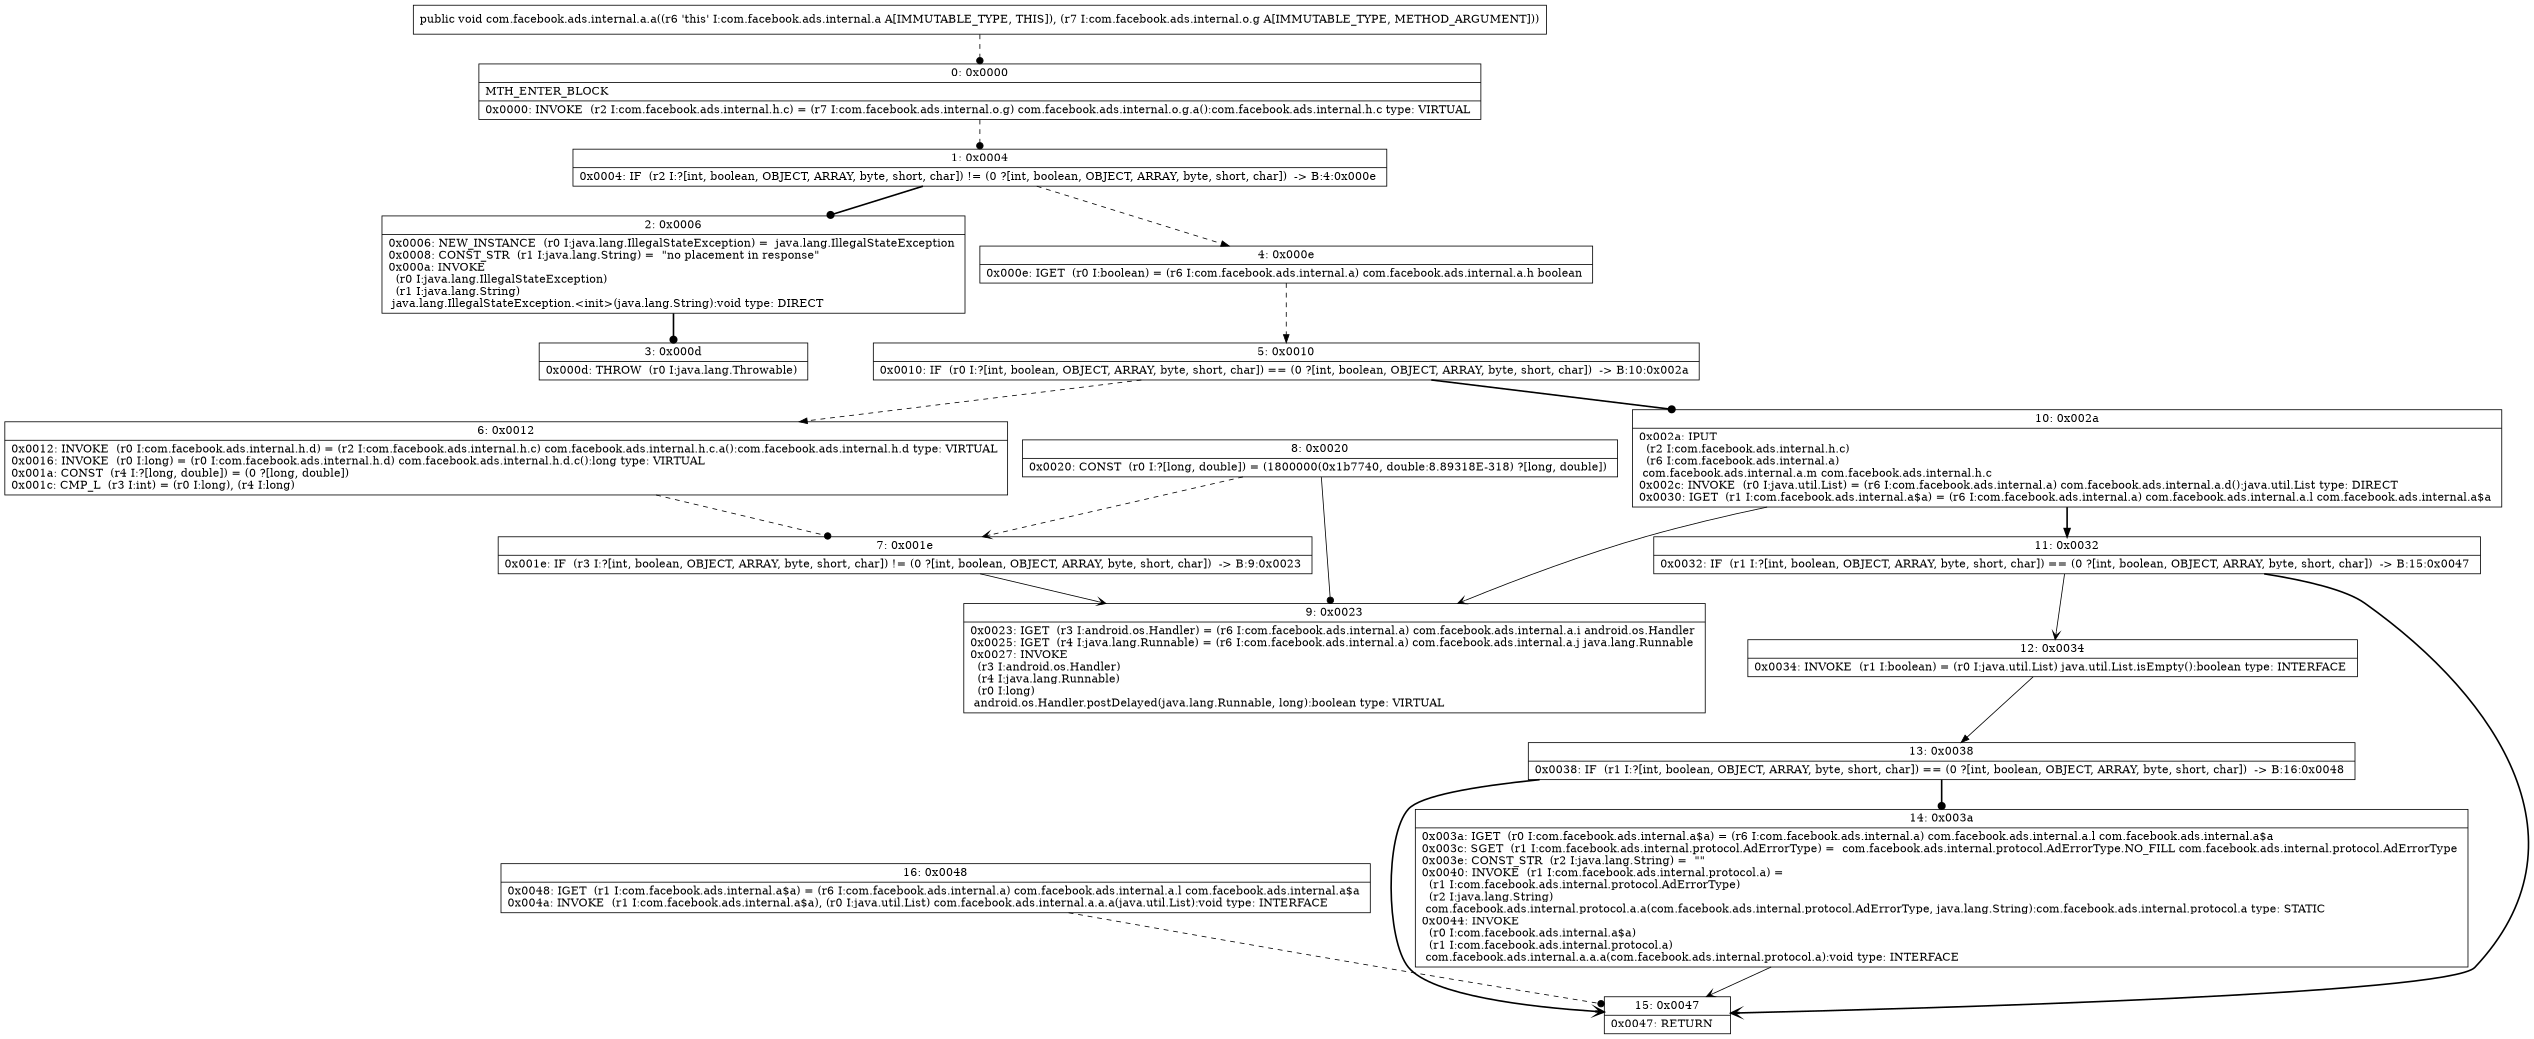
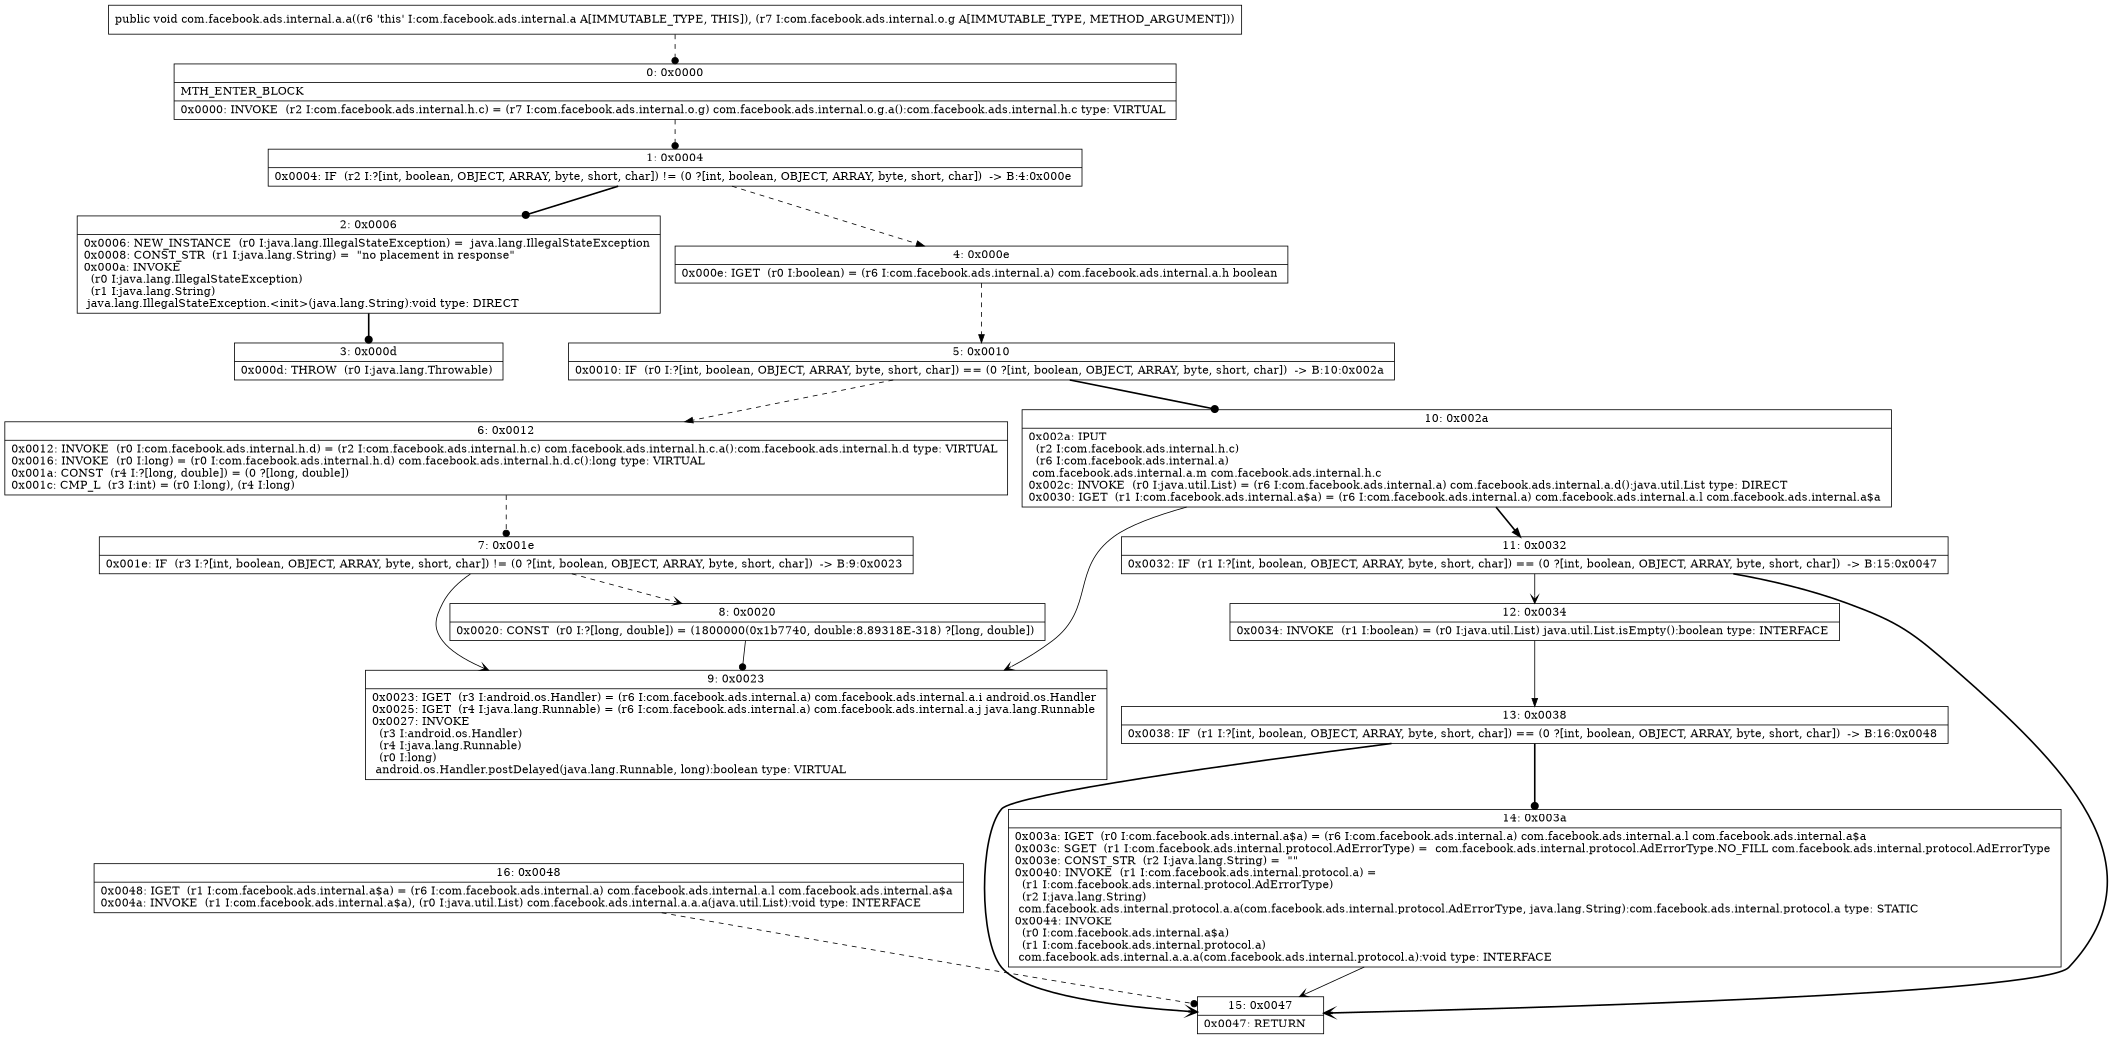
  digraph {
    node [shape=record]
    edge [arrowhead=dot style=dashed]
    n1 [label="{0\:\ 0x0000|MTH_ENTER_BLOCK\l|0x0000: INVOKE  (r2 I:com.facebook.ads.internal.h.c) = (r7 I:com.facebook.ads.internal.o.g) com.facebook.ads.internal.o.g.a():com.facebook.ads.internal.h.c type: VIRTUAL \l}"]
    n2 [label="{1\:\ 0x0004|0x0004: IF  (r2 I:?[int, boolean, OBJECT, ARRAY, byte, short, char]) != (0 ?[int, boolean, OBJECT, ARRAY, byte, short, char])  \-\> B:4:0x000e \l}"]
    n3 [label="{2\:\ 0x0006|0x0006: NEW_INSTANCE  (r0 I:java.lang.IllegalStateException) =  java.lang.IllegalStateException \l0x0008: CONST_STR  (r1 I:java.lang.String) =  \"no placement in response\" \l0x000a: INVOKE  \l  (r0 I:java.lang.IllegalStateException)\l  (r1 I:java.lang.String)\l java.lang.IllegalStateException.\<init\>(java.lang.String):void type: DIRECT \l}"]
    n4 [label="{4\:\ 0x000e|0x000e: IGET  (r0 I:boolean) = (r6 I:com.facebook.ads.internal.a) com.facebook.ads.internal.a.h boolean \l}"]
    n5 [label="{3\:\ 0x000d|0x000d: THROW  (r0 I:java.lang.Throwable) \l}"]
    n6 [label="{5\:\ 0x0010|0x0010: IF  (r0 I:?[int, boolean, OBJECT, ARRAY, byte, short, char]) == (0 ?[int, boolean, OBJECT, ARRAY, byte, short, char])  \-\> B:10:0x002a \l}"]
    n7 [label="{6\:\ 0x0012|0x0012: INVOKE  (r0 I:com.facebook.ads.internal.h.d) = (r2 I:com.facebook.ads.internal.h.c) com.facebook.ads.internal.h.c.a():com.facebook.ads.internal.h.d type: VIRTUAL \l0x0016: INVOKE  (r0 I:long) = (r0 I:com.facebook.ads.internal.h.d) com.facebook.ads.internal.h.d.c():long type: VIRTUAL \l0x001a: CONST  (r4 I:?[long, double]) = (0 ?[long, double]) \l0x001c: CMP_L  (r3 I:int) = (r0 I:long), (r4 I:long) \l}"]
    n8 [label="{10\:\ 0x002a|0x002a: IPUT  \l  (r2 I:com.facebook.ads.internal.h.c)\l  (r6 I:com.facebook.ads.internal.a)\l com.facebook.ads.internal.a.m com.facebook.ads.internal.h.c \l0x002c: INVOKE  (r0 I:java.util.List) = (r6 I:com.facebook.ads.internal.a) com.facebook.ads.internal.a.d():java.util.List type: DIRECT \l0x0030: IGET  (r1 I:com.facebook.ads.internal.a$a) = (r6 I:com.facebook.ads.internal.a) com.facebook.ads.internal.a.l com.facebook.ads.internal.a$a \l}"]
    n9 [label="{7\:\ 0x001e|0x001e: IF  (r3 I:?[int, boolean, OBJECT, ARRAY, byte, short, char]) != (0 ?[int, boolean, OBJECT, ARRAY, byte, short, char])  \-\> B:9:0x0023 \l}"]
    n10 [label="{9\:\ 0x0023|0x0023: IGET  (r3 I:android.os.Handler) = (r6 I:com.facebook.ads.internal.a) com.facebook.ads.internal.a.i android.os.Handler \l0x0025: IGET  (r4 I:java.lang.Runnable) = (r6 I:com.facebook.ads.internal.a) com.facebook.ads.internal.a.j java.lang.Runnable \l0x0027: INVOKE  \l  (r3 I:android.os.Handler)\l  (r4 I:java.lang.Runnable)\l  (r0 I:long)\l android.os.Handler.postDelayed(java.lang.Runnable, long):boolean type: VIRTUAL \l}"]
    n11 [label="{11\:\ 0x0032|0x0032: IF  (r1 I:?[int, boolean, OBJECT, ARRAY, byte, short, char]) == (0 ?[int, boolean, OBJECT, ARRAY, byte, short, char])  \-\> B:15:0x0047 \l}"]
    n12 [label="{8\:\ 0x0020|0x0020: CONST  (r0 I:?[long, double]) = (1800000(0x1b7740, double:8.89318E\-318) ?[long, double]) \l}"]
    n13 [label="{12\:\ 0x0034|0x0034: INVOKE  (r1 I:boolean) = (r0 I:java.util.List) java.util.List.isEmpty():boolean type: INTERFACE \l}"]
    n14 [label="{15\:\ 0x0047|0x0047: RETURN   \l}"]
    n15 [label="{13\:\ 0x0038|0x0038: IF  (r1 I:?[int, boolean, OBJECT, ARRAY, byte, short, char]) == (0 ?[int, boolean, OBJECT, ARRAY, byte, short, char])  \-\> B:16:0x0048 \l}"]
    n16 [label="{14\:\ 0x003a|0x003a: IGET  (r0 I:com.facebook.ads.internal.a$a) = (r6 I:com.facebook.ads.internal.a) com.facebook.ads.internal.a.l com.facebook.ads.internal.a$a \l0x003c: SGET  (r1 I:com.facebook.ads.internal.protocol.AdErrorType) =  com.facebook.ads.internal.protocol.AdErrorType.NO_FILL com.facebook.ads.internal.protocol.AdErrorType \l0x003e: CONST_STR  (r2 I:java.lang.String) =  \"\" \l0x0040: INVOKE  (r1 I:com.facebook.ads.internal.protocol.a) = \l  (r1 I:com.facebook.ads.internal.protocol.AdErrorType)\l  (r2 I:java.lang.String)\l com.facebook.ads.internal.protocol.a.a(com.facebook.ads.internal.protocol.AdErrorType, java.lang.String):com.facebook.ads.internal.protocol.a type: STATIC \l0x0044: INVOKE  \l  (r0 I:com.facebook.ads.internal.a$a)\l  (r1 I:com.facebook.ads.internal.protocol.a)\l com.facebook.ads.internal.a.a.a(com.facebook.ads.internal.protocol.a):void type: INTERFACE \l}"]
    n17 [label="{16\:\ 0x0048|0x0048: IGET  (r1 I:com.facebook.ads.internal.a$a) = (r6 I:com.facebook.ads.internal.a) com.facebook.ads.internal.a.l com.facebook.ads.internal.a$a \l0x004a: INVOKE  (r1 I:com.facebook.ads.internal.a$a), (r0 I:java.util.List) com.facebook.ads.internal.a.a.a(java.util.List):void type: INTERFACE \l}"]
    n18 [label="{public void com.facebook.ads.internal.a.a((r6 'this' I:com.facebook.ads.internal.a A[IMMUTABLE_TYPE, THIS]), (r7 I:com.facebook.ads.internal.o.g A[IMMUTABLE_TYPE, METHOD_ARGUMENT])) }"]
    n1 -> n2
    n2 -> n3 [style=bold]
    n2 -> n4 [arrowhead=normal]
    n3 -> n5 [style=bold]
    n4 -> n6 [arrowhead=normal]
    n6 -> n7 [arrowhead=normal]
    n6 -> n8 [style=bold]
    n7 -> n9
    n8 -> n10 [arrowhead=vee style=solid]
    n8 -> n11 [arrowhead=normal style=bold]
    n9 -> n10 [arrowhead=vee style=solid]
-   n12 -> n9 [arrowhead=vee]
+   n9 -> n12 [arrowhead=vee]
    n11 -> n13 [arrowhead=vee style=solid]
    n11 -> n14 [arrowhead=vee style=bold]
    n12 -> n10 [style=solid]
    n13 -> n15 [arrowhead=normal style=solid]
    n15 -> n14 [arrowhead=vee style=bold]
    n15 -> n16 [style=bold]
    n16 -> n14 [arrowhead=vee style=solid]
    n17 -> n14
    n18 -> n1
  }
